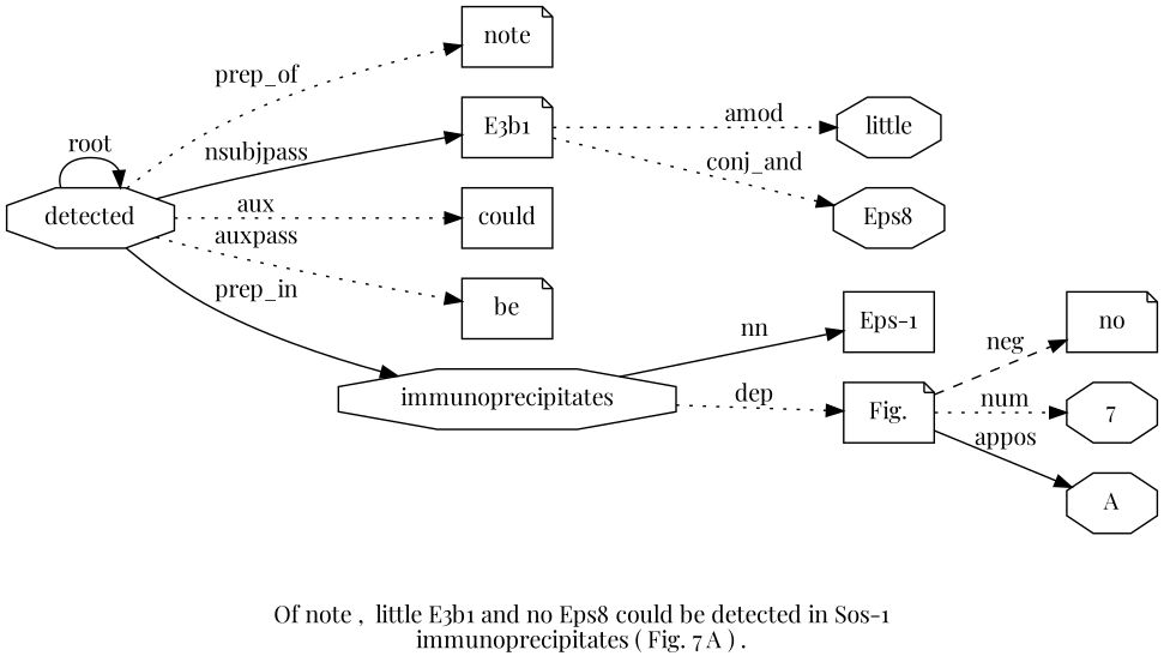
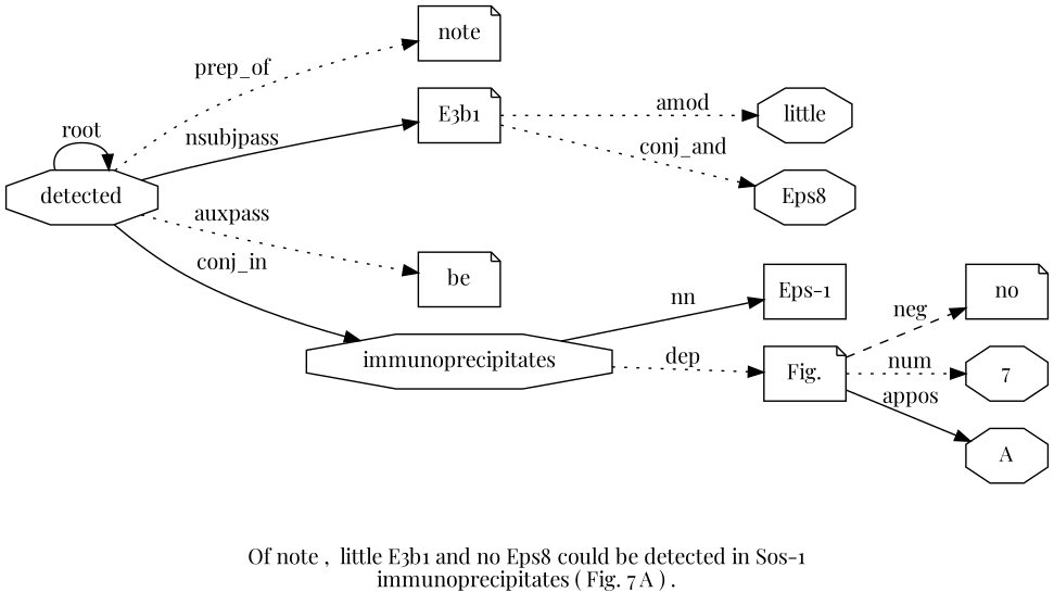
  digraph {
    fontname="Playfair Display"
    label="Of note ,  little E3b1 and no Eps8 could be detected in Sos-1\nimmunoprecipitates ( Fig. 7 A ) ."
    rankdir=LR
    node [fillcolor=white fontname="Playfair Display" shape=octagon style=filled]
    edge [fontname="Playfair Display" style=dotted]
    n1 [label=detected]
    n2 [label=note shape=note]
    n3 [label=E3b1 shape=note]
-   n4 [label=could shape=box]
    n5 [label=be shape=note]
    n6 [label=immunoprecipitates]
    n7 [label=little]
    n8 [label=Eps8]
    n9 [label="Eps-1" shape=box]
    n10 [label="Fig." shape=note]
    n11 [label=no shape=note]
    n12 [label=7]
    n13 [label=A]
    n1 -> n1 [label=root style=solid]
    n1 -> n2 [label=prep_of]
    n1 -> n3 [label=nsubjpass style=solid]
-   n1 -> n4 [label=aux]
    n1 -> n5 [label=auxpass]
-   n1 -> n6 [label=prep_in style=solid]
+   n1 -> n6 [label=conj_in style=solid]
    n3 -> n7 [label=amod]
    n3 -> n8 [label=conj_and]
    n6 -> n9 [label=nn style=solid]
    n6 -> n10 [label=dep]
    n10 -> n11 [label=neg style=dashed]
    n10 -> n12 [label=num]
    n10 -> n13 [label=appos style=solid]
  }
